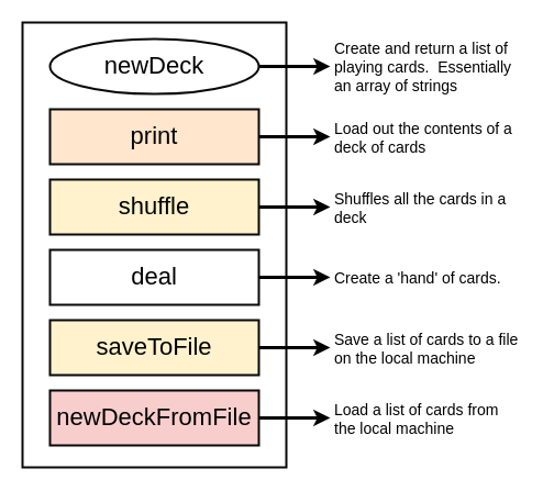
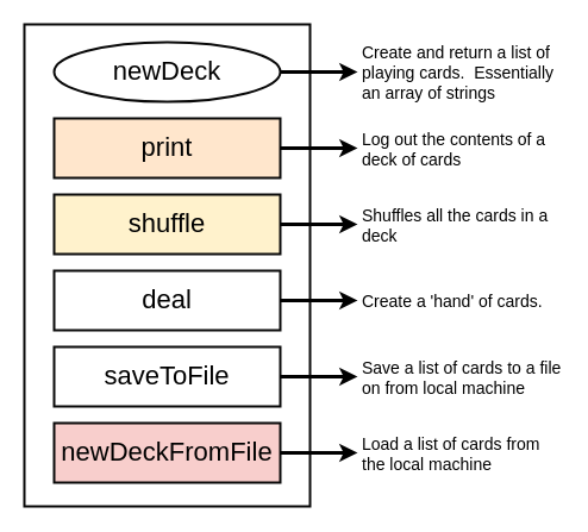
  <mxCell id="0" />
  <mxCell id="1" parent="0" />
  <mxCell id="2" value="" style="rounded=0;whiteSpace=wrap;html=1;shadow=0;labelBackgroundColor=none;strokeColor=#080808;strokeWidth=2;fillColor=#ffffff;fontSize=22;fontColor=#000000;align=center;" parent="1" vertex="1"><mxGeometry x="20" y="20" width="240" height="405" as="geometry" /></mxCell>
  <mxCell id="3" style="edgeStyle=orthogonalEdgeStyle;rounded=0;html=1;exitX=1;exitY=0.5;startArrow=none;startFill=0;endArrow=classic;endFill=1;jettySize=auto;orthogonalLoop=1;strokeColor=#000000;strokeWidth=3;fontSize=22;fontColor=#000000;" parent="1" source="4" edge="1"><mxGeometry relative="1" as="geometry"><mxPoint x="300" y="60" as="targetPoint" /></mxGeometry></mxCell>
  <mxCell id="4" value="newDeck" style="ellipse;whiteSpace=wrap;html=1;shadow=0;labelBackgroundColor=none;strokeColor=#080808;strokeWidth=2;fillColor=#ffffff;fontSize=22;fontColor=#000000;align=center;" parent="1" vertex="1"><mxGeometry x="45" y="35" width="190" height="50" as="geometry" /></mxCell>
  <mxCell id="5" value="print" style="rounded=0;whiteSpace=wrap;html=1;shadow=0;labelBackgroundColor=none;strokeColor=#080808;strokeWidth=2;fillColor=#ffe6cc;fontSize=22;fontColor=#000000;align=center;" parent="1" vertex="1"><mxGeometry x="45" y="99" width="190" height="50" as="geometry" /></mxCell>
  <mxCell id="6" value="shuffle" style="rounded=0;whiteSpace=wrap;html=1;shadow=0;labelBackgroundColor=none;strokeColor=#080808;strokeWidth=2;fillColor=#fff2cc;fontSize=22;fontColor=#000000;align=center;" parent="1" vertex="1"><mxGeometry x="45" y="163" width="190" height="50" as="geometry" /></mxCell>
  <mxCell id="7" value="deal" style="rounded=0;whiteSpace=wrap;html=1;shadow=0;labelBackgroundColor=none;strokeColor=#080808;strokeWidth=2;fillColor=#ffffff;fontSize=22;fontColor=#000000;align=center;" parent="1" vertex="1"><mxGeometry x="45" y="227" width="190" height="50" as="geometry" /></mxCell>
- <mxCell id="8" value="saveToFile" style="rounded=0;whiteSpace=wrap;html=1;shadow=0;labelBackgroundColor=none;strokeColor=#080808;strokeWidth=2;fillColor=#fff2cc;fontSize=22;fontColor=#000000;align=center;" parent="1" vertex="1"><mxGeometry x="45" y="291" width="190" height="50" as="geometry" /></mxCell>
+ <mxCell id="8" value="saveToFile" style="rounded=0;whiteSpace=wrap;html=1;shadow=0;labelBackgroundColor=none;strokeColor=#080808;strokeWidth=2;fillColor=#ffffff;fontSize=22;fontColor=#000000;align=center;" parent="1" vertex="1"><mxGeometry x="45" y="291" width="190" height="50" as="geometry" /></mxCell>
  <mxCell id="9" value="newDeckFromFile" style="rounded=0;whiteSpace=wrap;html=1;shadow=0;labelBackgroundColor=none;strokeColor=#080808;strokeWidth=2;fillColor=#f8cecc;fontSize=22;fontColor=#000000;align=center;" parent="1" vertex="1"><mxGeometry x="45" y="355" width="190" height="50" as="geometry" /></mxCell>
  <mxCell id="10" value="Create and return a list of playing cards. &amp;nbsp;Essentially an array of strings" style="text;html=1;strokeColor=none;fillColor=none;align=left;verticalAlign=middle;whiteSpace=wrap;rounded=0;shadow=0;labelBackgroundColor=none;fontSize=14;fontColor=#000000;" parent="1" vertex="1"><mxGeometry x="302" y="33" width="170" height="55" as="geometry" /></mxCell>
  <mxCell id="11" style="edgeStyle=orthogonalEdgeStyle;rounded=0;html=1;exitX=1;exitY=0.5;startArrow=none;startFill=0;endArrow=classic;endFill=1;jettySize=auto;orthogonalLoop=1;strokeColor=#000000;strokeWidth=3;fontSize=22;fontColor=#000000;" parent="1" edge="1"><mxGeometry relative="1" as="geometry"><mxPoint x="300" y="124" as="targetPoint" /><mxPoint x="235" y="124" as="sourcePoint" /></mxGeometry></mxCell>
- <mxCell id="12" value="Load out the contents of a deck of cards" style="text;html=1;strokeColor=none;fillColor=none;align=left;verticalAlign=middle;whiteSpace=wrap;rounded=0;shadow=0;labelBackgroundColor=none;fontSize=14;fontColor=#000000;" parent="1" vertex="1"><mxGeometry x="302" y="97" width="170" height="55" as="geometry" /></mxCell>
+ <mxCell id="12" value="Log out the contents of a deck of cards" style="text;html=1;strokeColor=none;fillColor=none;align=left;verticalAlign=middle;whiteSpace=wrap;rounded=0;shadow=0;labelBackgroundColor=none;fontSize=14;fontColor=#000000;" parent="1" vertex="1"><mxGeometry x="302" y="97" width="170" height="55" as="geometry" /></mxCell>
  <mxCell id="13" style="edgeStyle=orthogonalEdgeStyle;rounded=0;html=1;exitX=1;exitY=0.5;startArrow=none;startFill=0;endArrow=classic;endFill=1;jettySize=auto;orthogonalLoop=1;strokeColor=#000000;strokeWidth=3;fontSize=22;fontColor=#000000;" parent="1" edge="1"><mxGeometry relative="1" as="geometry"><mxPoint x="300" y="188" as="targetPoint" /><mxPoint x="235" y="188" as="sourcePoint" /></mxGeometry></mxCell>
  <mxCell id="14" value="Shuffles all the cards in a deck" style="text;html=1;strokeColor=none;fillColor=none;align=left;verticalAlign=middle;whiteSpace=wrap;rounded=0;shadow=0;labelBackgroundColor=none;fontSize=14;fontColor=#000000;" parent="1" vertex="1"><mxGeometry x="302" y="161" width="170" height="55" as="geometry" /></mxCell>
  <mxCell id="15" style="edgeStyle=orthogonalEdgeStyle;rounded=0;html=1;exitX=1;exitY=0.5;startArrow=none;startFill=0;endArrow=classic;endFill=1;jettySize=auto;orthogonalLoop=1;strokeColor=#000000;strokeWidth=3;fontSize=22;fontColor=#000000;" parent="1" edge="1"><mxGeometry relative="1" as="geometry"><mxPoint x="300" y="252" as="targetPoint" /><mxPoint x="235" y="252" as="sourcePoint" /></mxGeometry></mxCell>
  <mxCell id="16" value="Create a 'hand' of cards." style="text;html=1;strokeColor=none;fillColor=none;align=left;verticalAlign=middle;whiteSpace=wrap;rounded=0;shadow=0;labelBackgroundColor=none;fontSize=14;fontColor=#000000;" parent="1" vertex="1"><mxGeometry x="302" y="225" width="170" height="55" as="geometry" /></mxCell>
  <mxCell id="17" style="edgeStyle=orthogonalEdgeStyle;rounded=0;html=1;exitX=1;exitY=0.5;startArrow=none;startFill=0;endArrow=classic;endFill=1;jettySize=auto;orthogonalLoop=1;strokeColor=#000000;strokeWidth=3;fontSize=22;fontColor=#000000;" parent="1" edge="1"><mxGeometry relative="1" as="geometry"><mxPoint x="300" y="316" as="targetPoint" /><mxPoint x="235" y="316" as="sourcePoint" /></mxGeometry></mxCell>
- <mxCell id="18" value="Save a list of cards to a file on the local machine" style="text;html=1;strokeColor=none;fillColor=none;align=left;verticalAlign=middle;whiteSpace=wrap;rounded=0;shadow=0;labelBackgroundColor=none;fontSize=14;fontColor=#000000;" parent="1" vertex="1"><mxGeometry x="302" y="289" width="170" height="55" as="geometry" /></mxCell>
+ <mxCell id="18" value="Save a list of cards to a file on from local machine" style="text;html=1;strokeColor=none;fillColor=none;align=left;verticalAlign=middle;whiteSpace=wrap;rounded=0;shadow=0;labelBackgroundColor=none;fontSize=14;fontColor=#000000;" parent="1" vertex="1"><mxGeometry x="302" y="289" width="170" height="55" as="geometry" /></mxCell>
  <mxCell id="19" style="edgeStyle=orthogonalEdgeStyle;rounded=0;html=1;exitX=1;exitY=0.5;startArrow=none;startFill=0;endArrow=classic;endFill=1;jettySize=auto;orthogonalLoop=1;strokeColor=#000000;strokeWidth=3;fontSize=22;fontColor=#000000;" parent="1" edge="1"><mxGeometry relative="1" as="geometry"><mxPoint x="300" y="380" as="targetPoint" /><mxPoint x="235" y="380" as="sourcePoint" /></mxGeometry></mxCell>
  <mxCell id="20" value="Load a list of cards from the local machine" style="text;html=1;strokeColor=none;fillColor=none;align=left;verticalAlign=middle;whiteSpace=wrap;rounded=0;shadow=0;labelBackgroundColor=none;fontSize=14;fontColor=#000000;" parent="1" vertex="1"><mxGeometry x="302" y="353" width="170" height="55" as="geometry" /></mxCell>
